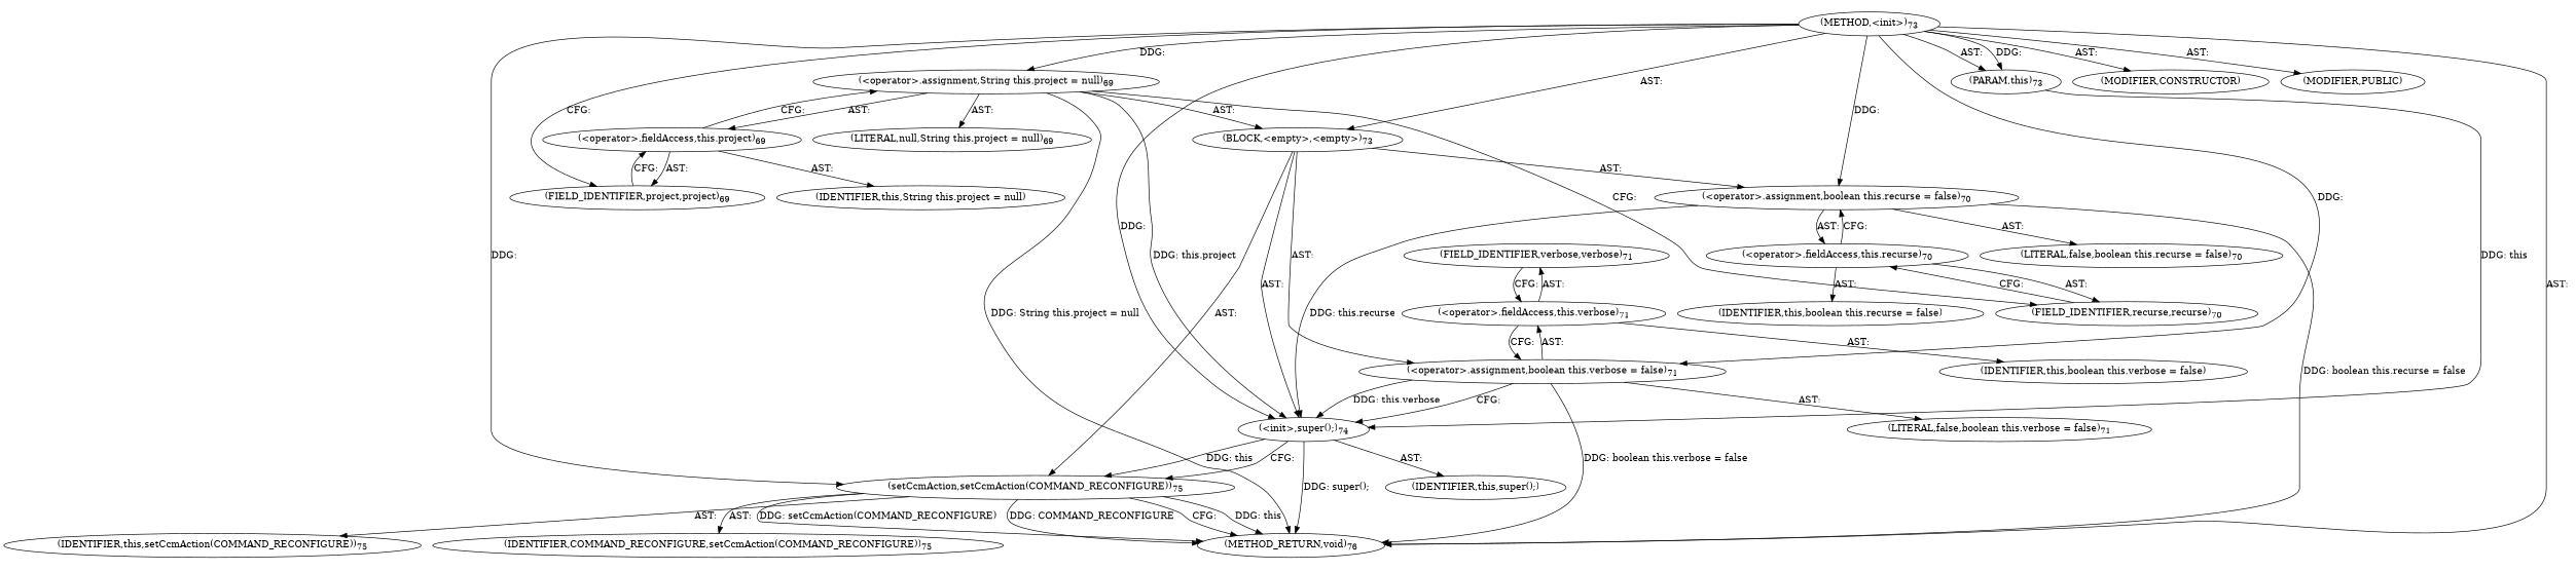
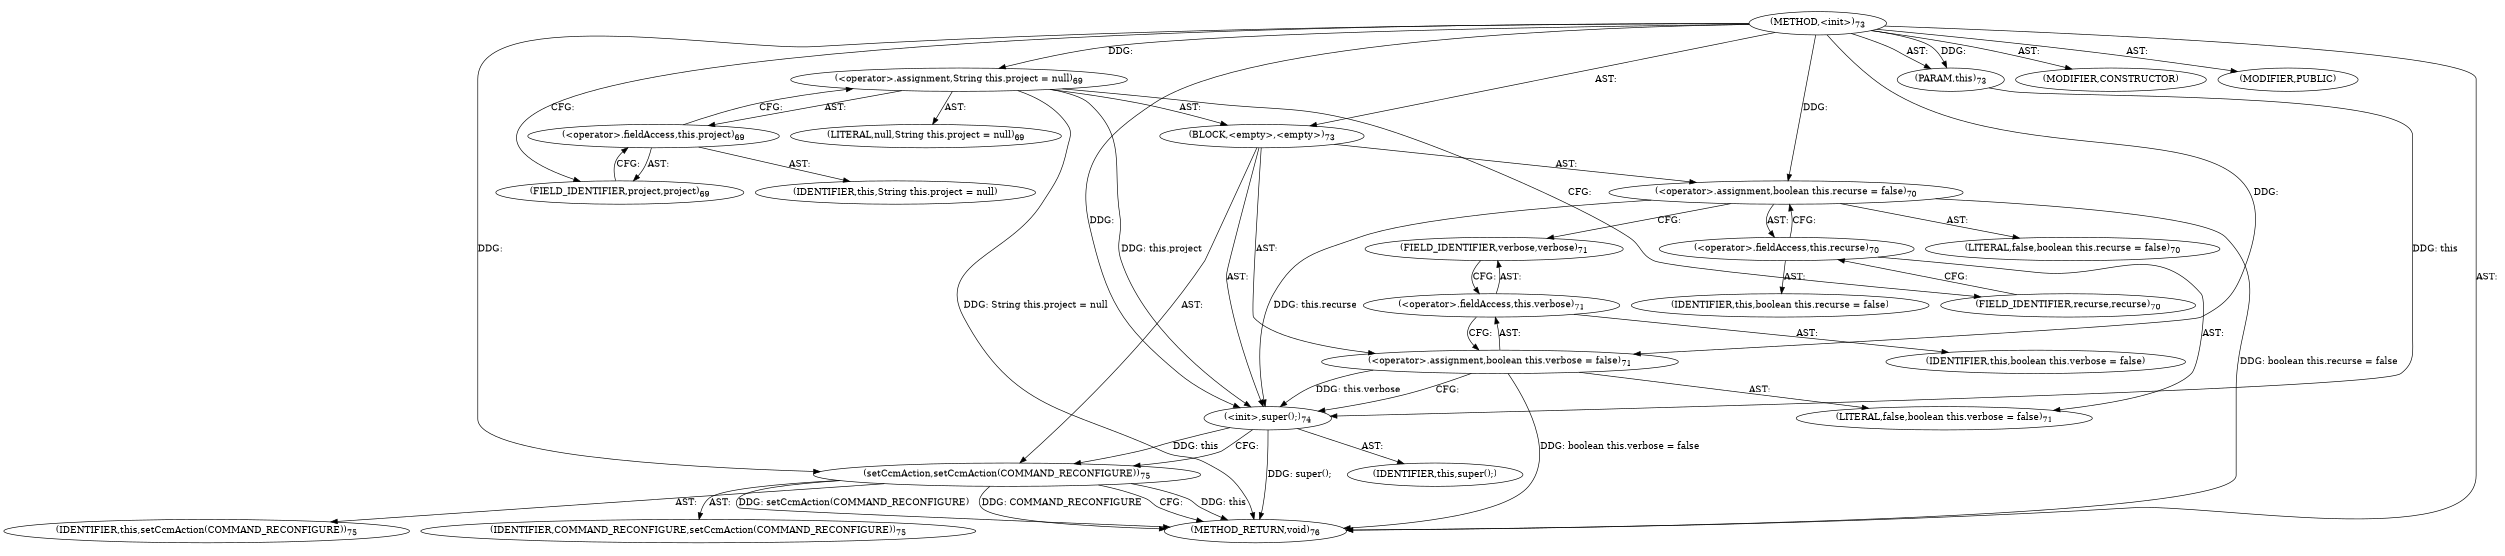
  digraph {
    n1 [label=<(METHOD,&lt;init&gt;)<SUB>73</SUB>>]
    n2 [label=<(PARAM,this)<SUB>73</SUB>>]
    n3 [label=<(BLOCK,&lt;empty&gt;,&lt;empty&gt;)<SUB>73</SUB>>]
    n4 [label=<(&lt;operator&gt;.assignment,String this.project = null)<SUB>69</SUB>>]
    n5 [label=<(FIELD_IDENTIFIER,project,project)<SUB>69</SUB>>]
    n6 [label=<(&lt;operator&gt;.assignment,boolean this.recurse = false)<SUB>70</SUB>>]
    n7 [label=<(&lt;operator&gt;.assignment,boolean this.verbose = false)<SUB>71</SUB>>]
    n8 [label=<(&lt;init&gt;,super();)<SUB>74</SUB>>]
    n9 [label=<(setCcmAction,setCcmAction(COMMAND_RECONFIGURE))<SUB>75</SUB>>]
    n10 [label=<(MODIFIER,CONSTRUCTOR)>]
    n11 [label=<(MODIFIER,PUBLIC)>]
    n12 [label=<(METHOD_RETURN,void)<SUB>76</SUB>>]
    n13 [label=<(&lt;operator&gt;.fieldAccess,this.project)<SUB>69</SUB>>]
    n14 [label=<(LITERAL,null,String this.project = null)<SUB>69</SUB>>]
    n15 [label=<(FIELD_IDENTIFIER,recurse,recurse)<SUB>70</SUB>>]
    n16 [label=<(&lt;operator&gt;.fieldAccess,this.recurse)<SUB>70</SUB>>]
    n17 [label=<(LITERAL,false,boolean this.recurse = false)<SUB>70</SUB>>]
    n18 [label=<(FIELD_IDENTIFIER,verbose,verbose)<SUB>71</SUB>>]
    n19 [label=<(&lt;operator&gt;.fieldAccess,this.verbose)<SUB>71</SUB>>]
    n20 [label=<(LITERAL,false,boolean this.verbose = false)<SUB>71</SUB>>]
    n21 [label=<(IDENTIFIER,this,super();)>]
    n22 [label=<(IDENTIFIER,this,setCcmAction(COMMAND_RECONFIGURE))<SUB>75</SUB>>]
    n23 [label=<(IDENTIFIER,COMMAND_RECONFIGURE,setCcmAction(COMMAND_RECONFIGURE))<SUB>75</SUB>>]
    n24 [label=<(IDENTIFIER,this,String this.project = null)>]
    n25 [label=<(IDENTIFIER,this,boolean this.recurse = false)>]
    n26 [label=<(IDENTIFIER,this,boolean this.verbose = false)>]
    n1 -> n2 [label="AST: "]
    n1 -> n2 [label="DDG: "]
    n1 -> n3 [label="AST: "]
    n1 -> n4 [label="DDG: "]
    n1 -> n5 [label="CFG: "]
    n1 -> n6 [label="DDG: "]
    n1 -> n7 [label="DDG: "]
    n1 -> n8 [label="DDG: "]
    n1 -> n9 [label="DDG: "]
    n1 -> n10 [label="AST: "]
    n1 -> n11 [label="AST: "]
    n1 -> n12 [label="AST: "]
    n2 -> n8 [label="DDG: this"]
    n3 -> n6 [label="AST: "]
    n3 -> n7 [label="AST: "]
    n3 -> n8 [label="AST: "]
    n3 -> n9 [label="AST: "]
    n4 -> n3 [label="AST: "]
    n4 -> n8 [label="DDG: this.project"]
    n4 -> n12 [label="DDG: String this.project = null"]
    n4 -> n13 [label="AST: "]
    n4 -> n14 [label="AST: "]
    n4 -> n15 [label="CFG: "]
    n5 -> n13 [label="CFG: "]
    n6 -> n8 [label="DDG: this.recurse"]
    n6 -> n12 [label="DDG: boolean this.recurse = false"]
    n6 -> n16 [label="AST: "]
    n6 -> n17 [label="AST: "]
+   n6 -> n18 [label="CFG: "]
    n7 -> n8 [label="CFG: "]
    n7 -> n8 [label="DDG: this.verbose"]
    n7 -> n12 [label="DDG: boolean this.verbose = false"]
    n7 -> n19 [label="AST: "]
    n7 -> n20 [label="AST: "]
    n8 -> n9 [label="CFG: "]
    n8 -> n9 [label="DDG: this"]
    n8 -> n12 [label="DDG: super();"]
    n8 -> n21 [label="AST: "]
    n9 -> n12 [label="CFG: "]
    n9 -> n12 [label="DDG: this"]
    n9 -> n12 [label="DDG: setCcmAction(COMMAND_RECONFIGURE)"]
    n9 -> n12 [label="DDG: COMMAND_RECONFIGURE"]
    n9 -> n22 [label="AST: "]
    n9 -> n23 [label="AST: "]
    n13 -> n4 [label="CFG: "]
    n13 -> n5 [label="AST: "]
    n13 -> n24 [label="AST: "]
    n15 -> n16 [label="CFG: "]
    n16 -> n6 [label="CFG: "]
-   n16 -> n15 [label="AST: "]
+   n16 -> n20 [label="AST: "]
    n16 -> n25 [label="AST: "]
    n18 -> n19 [label="CFG: "]
    n19 -> n7 [label="CFG: "]
    n19 -> n18 [label="AST: "]
    n19 -> n26 [label="AST: "]
  }
